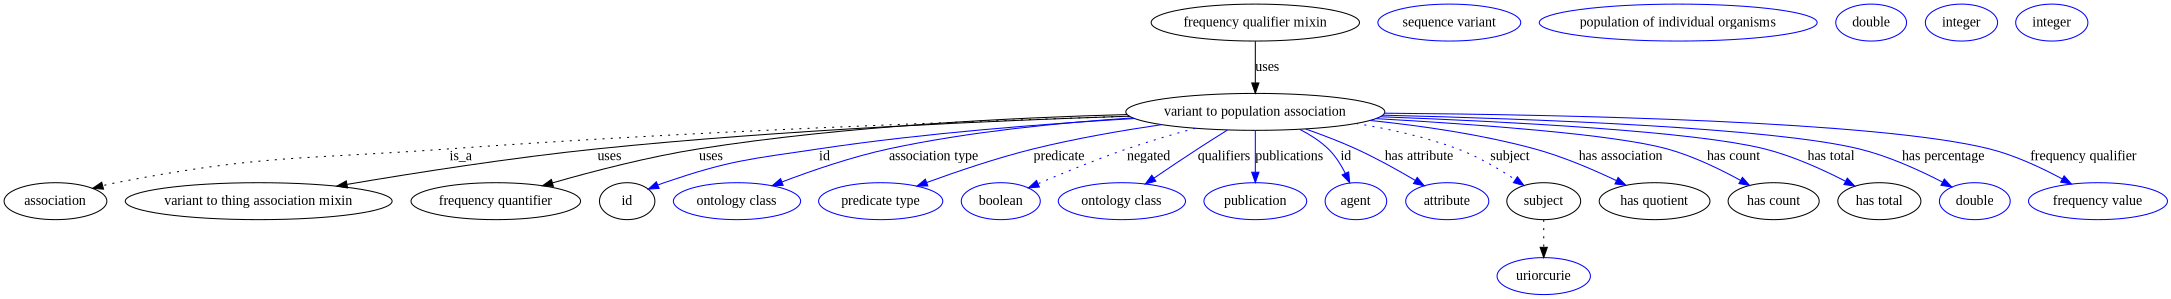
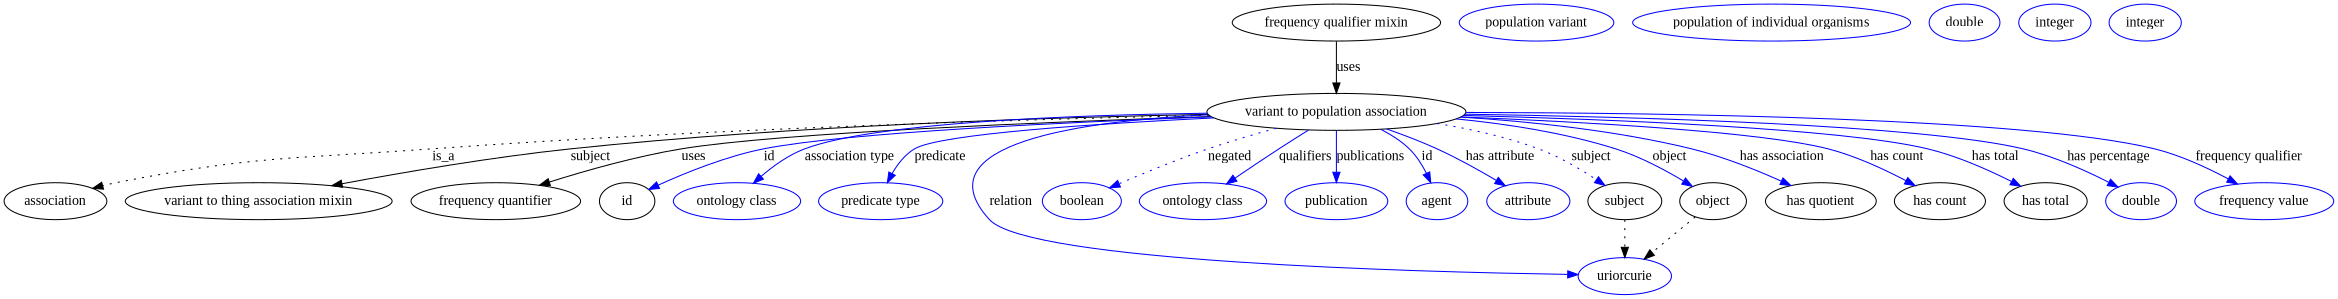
  digraph {
    fontname="Liberation Serif"
    node [fontname="Liberation Serif" color=blue]
    edge [fontname="Liberation Serif" style=solid color=blue]
    n1 [height=0.5 label="variant to population association" width=3.5025 color=""]
    association [height=0.5 width=1.3902 color=""]
    "variant to thing association mixin" [height=0.5 width=3.6108 color=""]
    "frequency quantifier" [height=0.5 width=2.2929 color=""]
    id [height=0.5 width=0.75 color=""]
    n6 [height=0.5 label="ontology class" width=1.7151]
    n7 [height=0.5 label="predicate type" width=1.679]
    n8 [height=0.5 label=uriorcurie width=1.2638]
    n9 [height=0.5 label=boolean width=1.0652]
    n10 [height=0.5 label="ontology class" width=1.7151]
    n11 [height=0.5 label=publication width=1.3902]
    n12 [height=0.5 label=agent width=0.83048]
    n13 [height=0.5 label=attribute width=1.1193]
    subject [height=0.5 width=0.99297 color=""]
+   object [height=0.5 width=0.9027 color=""]
    "has quotient" [height=0.5 width=1.4985 color=""]
    "has count" [height=0.5 width=1.2277 color=""]
    "has total" [height=0.5 width=1.1193 color=""]
    n19 [height=0.5 label=double width=0.95686]
    n20 [height=0.5 label="frequency value" width=1.8776]
    "frequency qualifier mixin" [height=0.5 width=2.8164 color=""]
-   n22 [height=0.5 label="sequence variant" width=1.9318]
+   n22 [height=0.5 label="population variant" width=1.9318]
    n23 [height=0.5 label="population of individual organisms" width=3.7552]
    n24 [height=0.5 label=double width=0.95686]
    n25 [height=0.5 label=integer width=0.97491]
    n26 [height=0.5 label=integer width=0.97491]
    n1 -> association [label=is_a style=dotted color=""]
-   n1 -> "variant to thing association mixin" [label=uses style="" color=""]
+   n1 -> "variant to thing association mixin" [label=subject style="" color=""]
    n1 -> "frequency quantifier" [label=uses style="" color=""]
    n1 -> id [label=id]
    n1 -> n6 [label="association type"]
    n1 -> n7 [label=predicate]
+   n1 -> n8 [label=relation]
    n1 -> n9 [label=negated style=dotted]
    n1 -> n10 [label=qualifiers]
    n1 -> n11 [label=publications]
    n1 -> n12 [label=id]
    n1 -> n13 [label="has attribute"]
    n1 -> subject [label=subject style=dotted]
+   n1 -> object [label=object]
    n1 -> "has quotient" [label="has association"]
    n1 -> "has count" [label="has count"]
    n1 -> "has total" [label="has total"]
    n1 -> n19 [label="has percentage"]
    n1 -> n20 [label="frequency qualifier"]
    subject -> n8 [style=dotted color=""]
+   object -> n8 [style=dotted color=""]
    "frequency qualifier mixin" -> n1 [label=uses style="" color=""]
  }
